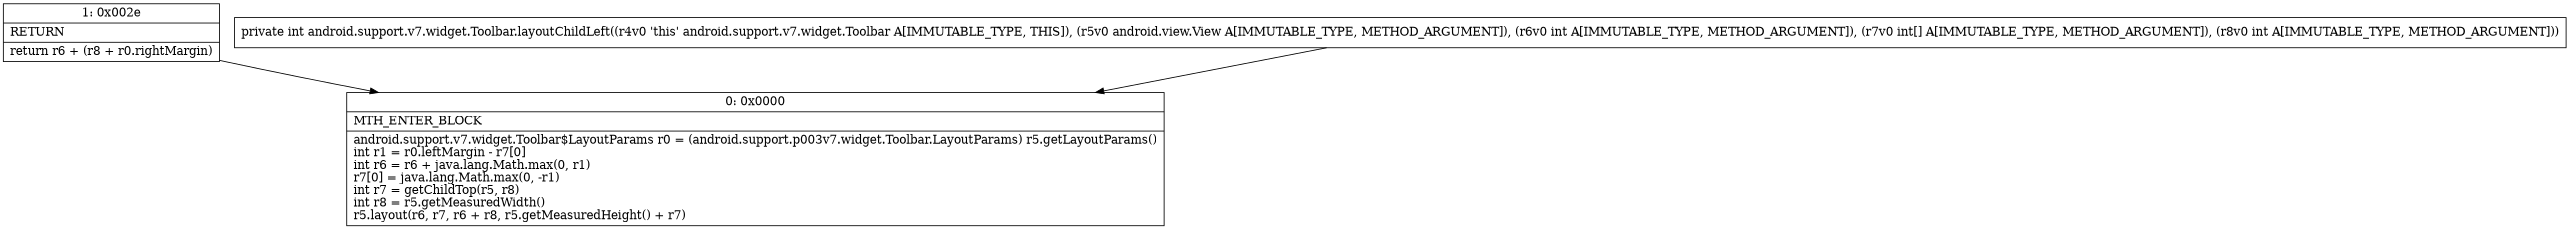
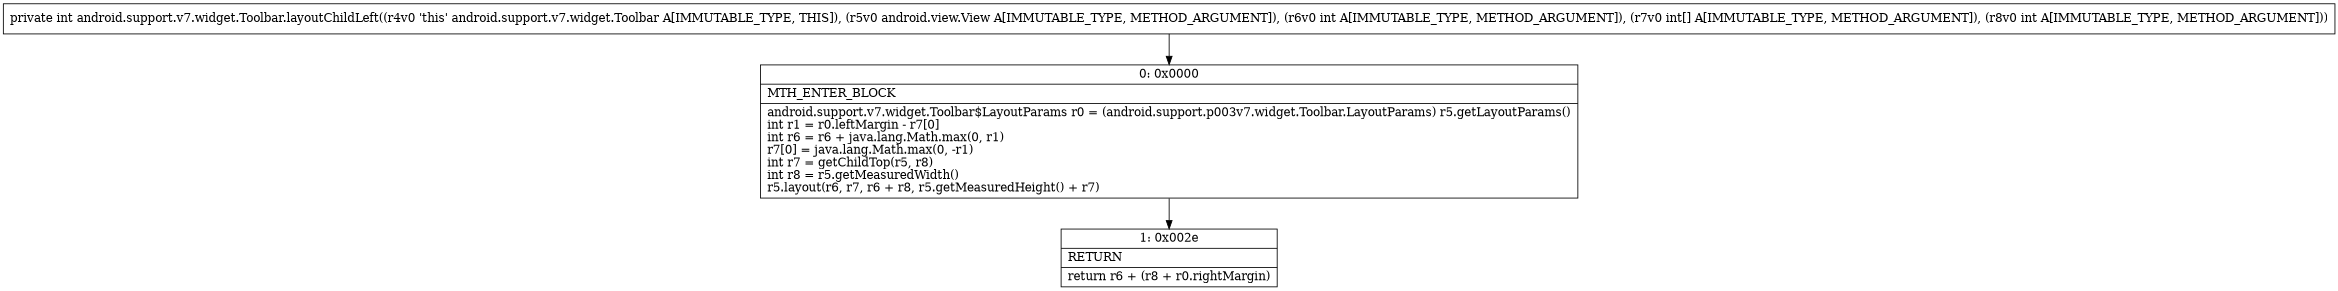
  digraph {
    node [shape=record]
    n1 [label="{0\:\ 0x0000|MTH_ENTER_BLOCK\l|android.support.v7.widget.Toolbar$LayoutParams r0 = (android.support.p003v7.widget.Toolbar.LayoutParams) r5.getLayoutParams()\lint r1 = r0.leftMargin \- r7[0]\lint r6 = r6 + java.lang.Math.max(0, r1)\lr7[0] = java.lang.Math.max(0, \-r1)\lint r7 = getChildTop(r5, r8)\lint r8 = r5.getMeasuredWidth()\lr5.layout(r6, r7, r6 + r8, r5.getMeasuredHeight() + r7)\l}"]
    n2 [label="{1\:\ 0x002e|RETURN\l|return r6 + (r8 + r0.rightMargin)\l}"]
    n3 [label="{private int android.support.v7.widget.Toolbar.layoutChildLeft((r4v0 'this' android.support.v7.widget.Toolbar A[IMMUTABLE_TYPE, THIS]), (r5v0 android.view.View A[IMMUTABLE_TYPE, METHOD_ARGUMENT]), (r6v0 int A[IMMUTABLE_TYPE, METHOD_ARGUMENT]), (r7v0 int[] A[IMMUTABLE_TYPE, METHOD_ARGUMENT]), (r8v0 int A[IMMUTABLE_TYPE, METHOD_ARGUMENT])) }"]
-   n2 -> n1
+   n1 -> n2
    n3 -> n1
  }
